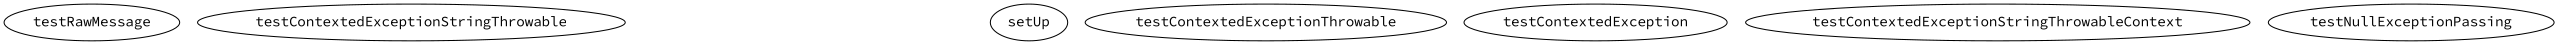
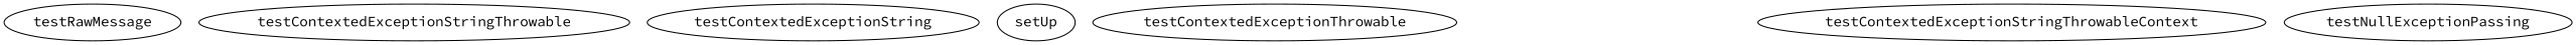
  digraph {
    fontname="Source Code Pro"
    node [fontname="Source Code Pro"]
    testRawMessage
    testContextedExceptionStringThrowable
+   testContextedExceptionString
    setUp
    testContextedExceptionThrowable
-   testContextedException
    testContextedExceptionStringThrowableContext
    testNullExceptionPassing
  }
